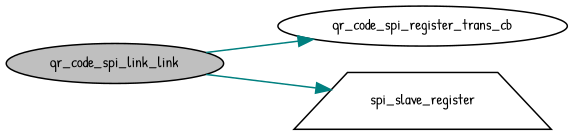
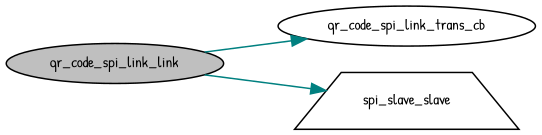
  digraph {
    fontname="Patrick Hand"
    rankdir=LR
    node [color=black fillcolor=white fontname="Patrick Hand" fontsize=10 shape=ellipse style=filled]
    edge [color=teal fontname="Patrick Hand" fontsize=10 labelfontname=FreeSans labelfontsize=10 style=solid]
    n1 [fillcolor=grey75 fontcolor=black height=0.2 label=qr_code_spi_link_link width=0.4]
-   n2 [height=0.2 label=qr_code_spi_register_trans_cb width=0.4]
-   n3 [height=0.2 label=spi_slave_register shape=trapezium width=0.4]
+   n2 [height=0.2 label=qr_code_spi_link_trans_cb width=0.4]
+   n3 [height=0.2 label=spi_slave_slave shape=trapezium width=0.4]
    n1 -> n2
    n1 -> n3
  }
